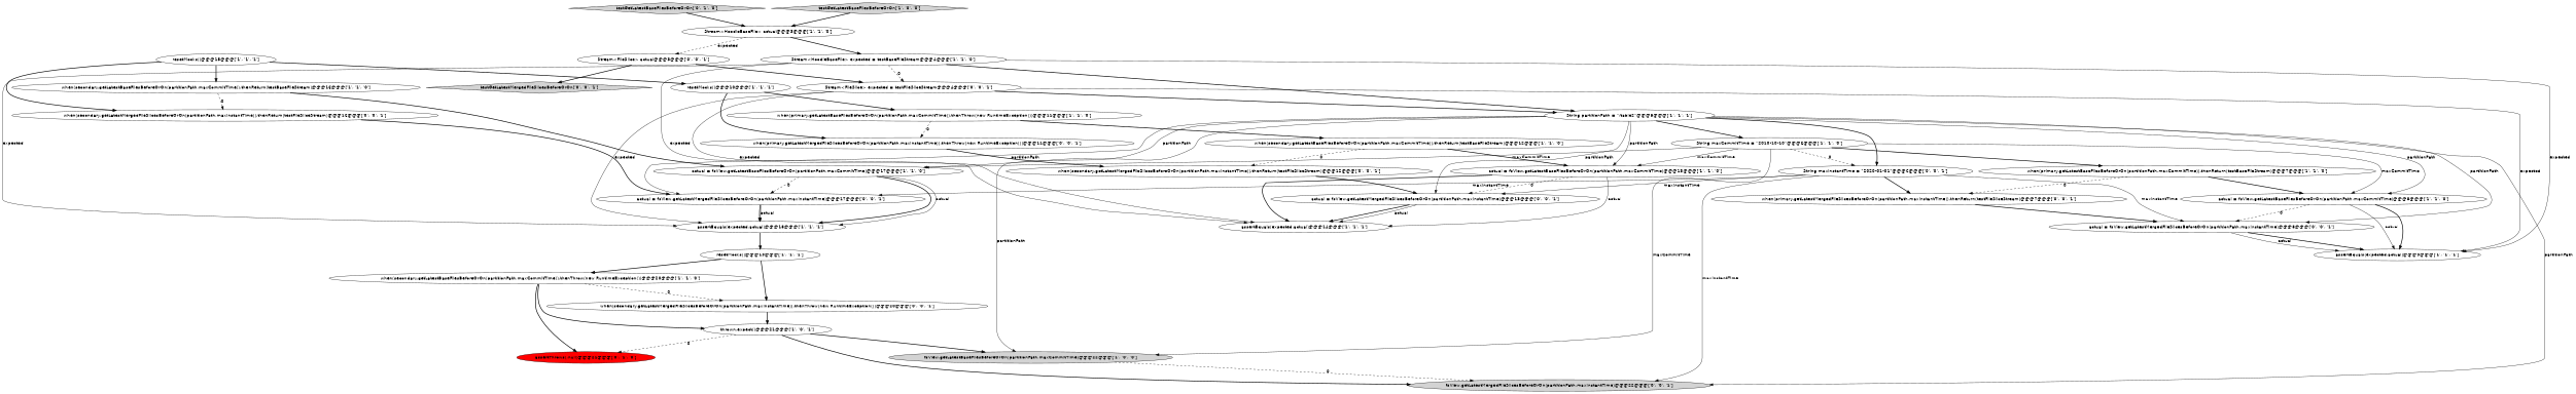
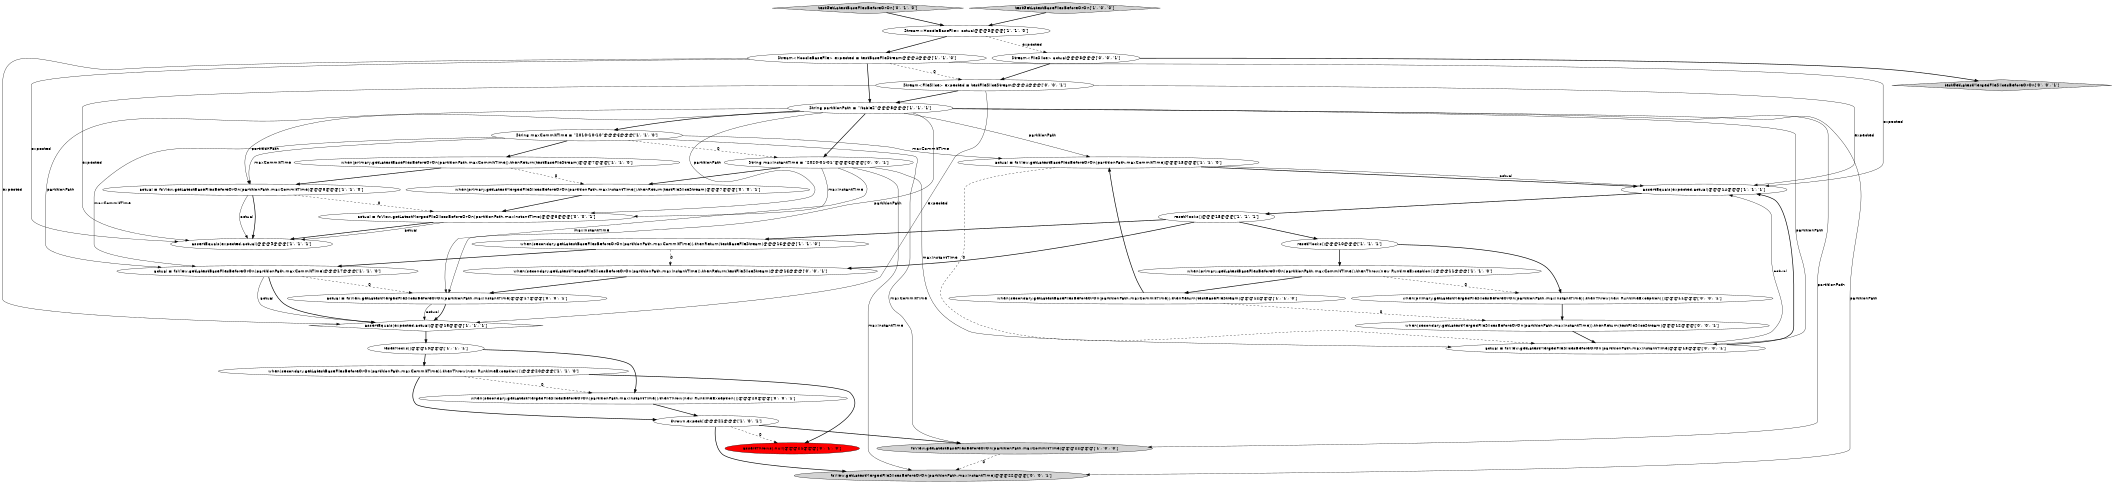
  digraph {
    fontname="DejaVu Sans"
    node [fillcolor=white fontname="DejaVu Sans" shape=ellipse style=filled]
    edge [fontname="DejaVu Sans" style=bold]
    n1 [label="actual = fsView.getLatestBaseFilesBeforeOrOn(partitionPath,maxCommitTime)@@@13@@@['1', '1', '0']"]
    n2 [label="assertEquals(expected,actual)@@@14@@@['1', '1', '1']"]
    n3 [label="actual = fsView.getLatestMergedFileSlicesBeforeOrOn(partitionPath,maxInstantTime)@@@13@@@['0', '0', '1']"]
    n4 [label="resetMocks()@@@15@@@['1', '1', '1']"]
    n5 [label="when(secondary.getLatestBaseFilesBeforeOrOn(partitionPath,maxCommitTime)).thenReturn(testBaseFileStream)@@@16@@@['1', '1', '0']"]
    n6 [label="when(secondary.getLatestMergedFileSlicesBeforeOrOn(partitionPath,maxInstantTime)).thenReturn(testFileSliceStream)@@@16@@@['0', '0', '1']"]
    n7 [label="actual = fsView.getLatestBaseFilesBeforeOrOn(partitionPath,maxCommitTime)@@@17@@@['1', '1', '0']"]
    n8 [label="actual = fsView.getLatestMergedFileSlicesBeforeOrOn(partitionPath,maxInstantTime)@@@17@@@['0', '0', '1']"]
-   n9 [label="assertEquals(expected,actual)@@@18@@@['1', '1', '1']"]
+   n9 [label="assertEquals(expected,actual)@@@18@@@['1', '1', '1']" shape=diamond]
    n10 [label="when(secondary.getLatestMergedFileSlicesBeforeOrOn(partitionPath,maxInstantTime)).thenReturn(testFileSliceStream)@@@12@@@['0', '0', '1']"]
    n11 [label="String maxCommitTime = \"2010-10-10\"@@@6@@@['1', '1', '0']"]
    n12 [label="actual = fsView.getLatestBaseFilesBeforeOrOn(partitionPath,maxCommitTime)@@@8@@@['1', '1', '0']"]
    n13 [label="when(primary.getLatestBaseFilesBeforeOrOn(partitionPath,maxCommitTime)).thenReturn(testBaseFileStream)@@@7@@@['1', '1', '0']"]
    n14 [label="String maxInstantTime = \"2020-01-01\"@@@6@@@['0', '0', '1']"]
    n15 [fillcolor=lightgray label="fsView.getLatestBaseFilesBeforeOrOn(partitionPath,maxCommitTime)@@@22@@@['1', '0', '0']"]
    n16 [label="assertEquals(expected,actual)@@@9@@@['1', '1', '1']"]
    n17 [label="actual = fsView.getLatestMergedFileSlicesBeforeOrOn(partitionPath,maxInstantTime)@@@8@@@['0', '0', '1']"]
    n18 [label="when(primary.getLatestMergedFileSlicesBeforeOrOn(partitionPath,maxInstantTime)).thenReturn(testFileSliceStream)@@@7@@@['0', '0', '1']"]
    n19 [fillcolor=lightgray label="fsView.getLatestMergedFileSlicesBeforeOrOn(partitionPath,maxInstantTime)@@@22@@@['0', '0', '1']"]
    n20 [fillcolor=lightgray label="testGetLatestBaseFilesBeforeOrOn['0', '1', '0']" shape=diamond]
    n21 [label="Stream<HoodieBaseFile> actual@@@3@@@['1', '1', '0']"]
    n22 [label="Stream<FileSlice> actual@@@3@@@['0', '0', '1']"]
    n23 [label="Stream<HoodieBaseFile> expected = testBaseFileStream@@@4@@@['1', '1', '0']"]
    n24 [fillcolor=lightgray label="testGetLatestMergedFileSlicesBeforeOrOn['0', '0', '1']" shape=diamond]
    n25 [label="Stream<FileSlice> expected = testFileSliceStream@@@4@@@['0', '0', '1']"]
    n26 [label="resetMocks()@@@10@@@['1', '1', '1']"]
    n27 [label="when(primary.getLatestBaseFilesBeforeOrOn(partitionPath,maxCommitTime)).thenThrow(new RuntimeException())@@@11@@@['1', '1', '0']"]
    n28 [label="when(primary.getLatestMergedFileSlicesBeforeOrOn(partitionPath,maxInstantTime)).thenThrow(new RuntimeException())@@@11@@@['0', '0', '1']"]
    n29 [label="thrown.expect()@@@21@@@['1', '0', '1']"]
    n30 [fillcolor=red label="assertThrows(,null)@@@21@@@['0', '1', '0']"]
    n31 [label="when(secondary.getLatestBaseFilesBeforeOrOn(partitionPath,maxCommitTime)).thenReturn(testBaseFileStream)@@@12@@@['1', '1', '0']"]
    n32 [label="resetMocks()@@@19@@@['1', '1', '1']"]
    n33 [fillcolor=lightgray label="testGetLatestBaseFilesBeforeOrOn['1', '0', '0']" shape=diamond]
    n34 [label="String partitionPath = \"/table2\"@@@5@@@['1', '1', '1']"]
    n35 [label="when(secondary.getLatestMergedFileSlicesBeforeOrOn(partitionPath,maxInstantTime)).thenThrow(new RuntimeException())@@@20@@@['0', '0', '1']"]
    n36 [label="when(secondary.getLatestBaseFilesBeforeOrOn(partitionPath,maxCommitTime)).thenThrow(new RuntimeException())@@@20@@@['1', '1', '0']"]
    n1 -> n2
    n1 -> n2 [label=actual style=solid]
    n1 -> n3 [label=0 style=dashed]
+   n2 -> n4
    n3 -> n2
    n3 -> n2 [label=actual style=solid]
    n4 -> n5
    n4 -> n6
    n4 -> n26
    n5 -> n6 [label=0 style=dashed]
    n5 -> n7
    n6 -> n8
    n7 -> n8 [label=0 style=dashed]
    n7 -> n9
    n7 -> n9 [label=actual style=solid]
    n8 -> n9
    n8 -> n9 [label=actual style=solid]
    n9 -> n32
    n10 -> n3
    n11 -> n1 [label=maxCommitTime style=solid]
    n11 -> n7 [label=maxCommitTime style=solid]
    n11 -> n12 [label=maxCommitTime style=solid]
    n11 -> n13
    n11 -> n14 [label=0 style=dashed]
    n11 -> n15 [label=maxCommitTime style=solid]
    n12 -> n16
    n12 -> n16 [label=actual style=solid]
    n12 -> n17 [label=0 style=dashed]
    n13 -> n12
    n13 -> n18 [label=0 style=dashed]
    n14 -> n3 [label=maxInstantTime style=solid]
    n14 -> n8 [label=maxInstantTime style=solid]
    n14 -> n17 [label=maxInstantTime style=solid]
    n14 -> n18
    n14 -> n19 [label=maxInstantTime style=solid]
    n15 -> n19 [label=0 style=dashed]
    n17 -> n16
    n17 -> n16 [label=actual style=solid]
    n18 -> n17
    n20 -> n21
    n21 -> n22 [label=expected style=dashed]
    n21 -> n23
    n22 -> n24
    n22 -> n25
    n23 -> n2 [label=expected style=solid]
    n23 -> n9 [label=expected style=solid]
    n23 -> n16 [label=expected style=solid]
    n23 -> n25 [label=0 style=dashed]
    n23 -> n34
    n25 -> n2 [label=expected style=solid]
    n25 -> n9 [label=expected style=solid]
    n25 -> n16 [label=expected style=solid]
    n25 -> n34
    n26 -> n27
    n26 -> n28
    n27 -> n28 [label=0 style=dashed]
    n27 -> n31
    n28 -> n10
    n29 -> n15
    n29 -> n19
    n29 -> n30 [label=0 style=dashed]
    n31 -> n1
    n31 -> n10 [label=0 style=dashed]
    n32 -> n35
    n32 -> n36
    n33 -> n21
    n34 -> n1 [label=partitionPath style=solid]
    n34 -> n3 [label=partitionPath style=solid]
    n34 -> n7 [label=partitionPath style=solid]
    n34 -> n8 [label=partitionPath style=solid]
    n34 -> n11
    n34 -> n12 [label=partitionPath style=solid]
    n34 -> n14
    n34 -> n15 [label=partitionPath style=solid]
    n34 -> n17 [label=partitionPath style=solid]
    n34 -> n19 [label=partitionPath style=solid]
    n35 -> n29
    n36 -> n29
    n36 -> n30
    n36 -> n35 [label=0 style=dashed]
  }
